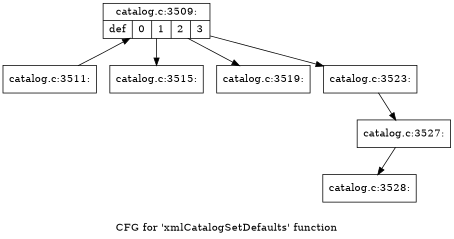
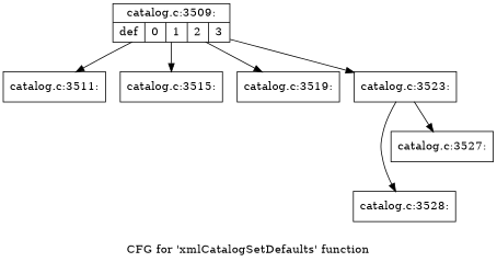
  digraph {
    label="CFG for 'xmlCatalogSetDefaults' function"
    node [shape=record]
    n1 [label="{catalog.c:3509:|{<s0>def|<s1>0|<s2>1|<s3>2|<s4>3}}"]
    n2 [label="{catalog.c:3511:}"]
    n3 [label="{catalog.c:3515:}"]
    n4 [label="{catalog.c:3519:}"]
    n5 [label="{catalog.c:3523:}"]
    n6 [label="{catalog.c:3528:}"]
    n7 [label="{catalog.c:3527:}"]
-   n2 -> n1
+   n1 -> n2
    n1 -> n3
    n1 -> n4
    n1 -> n5
    n5 -> n7
-   n7 -> n6
+   n5 -> n6
  }
